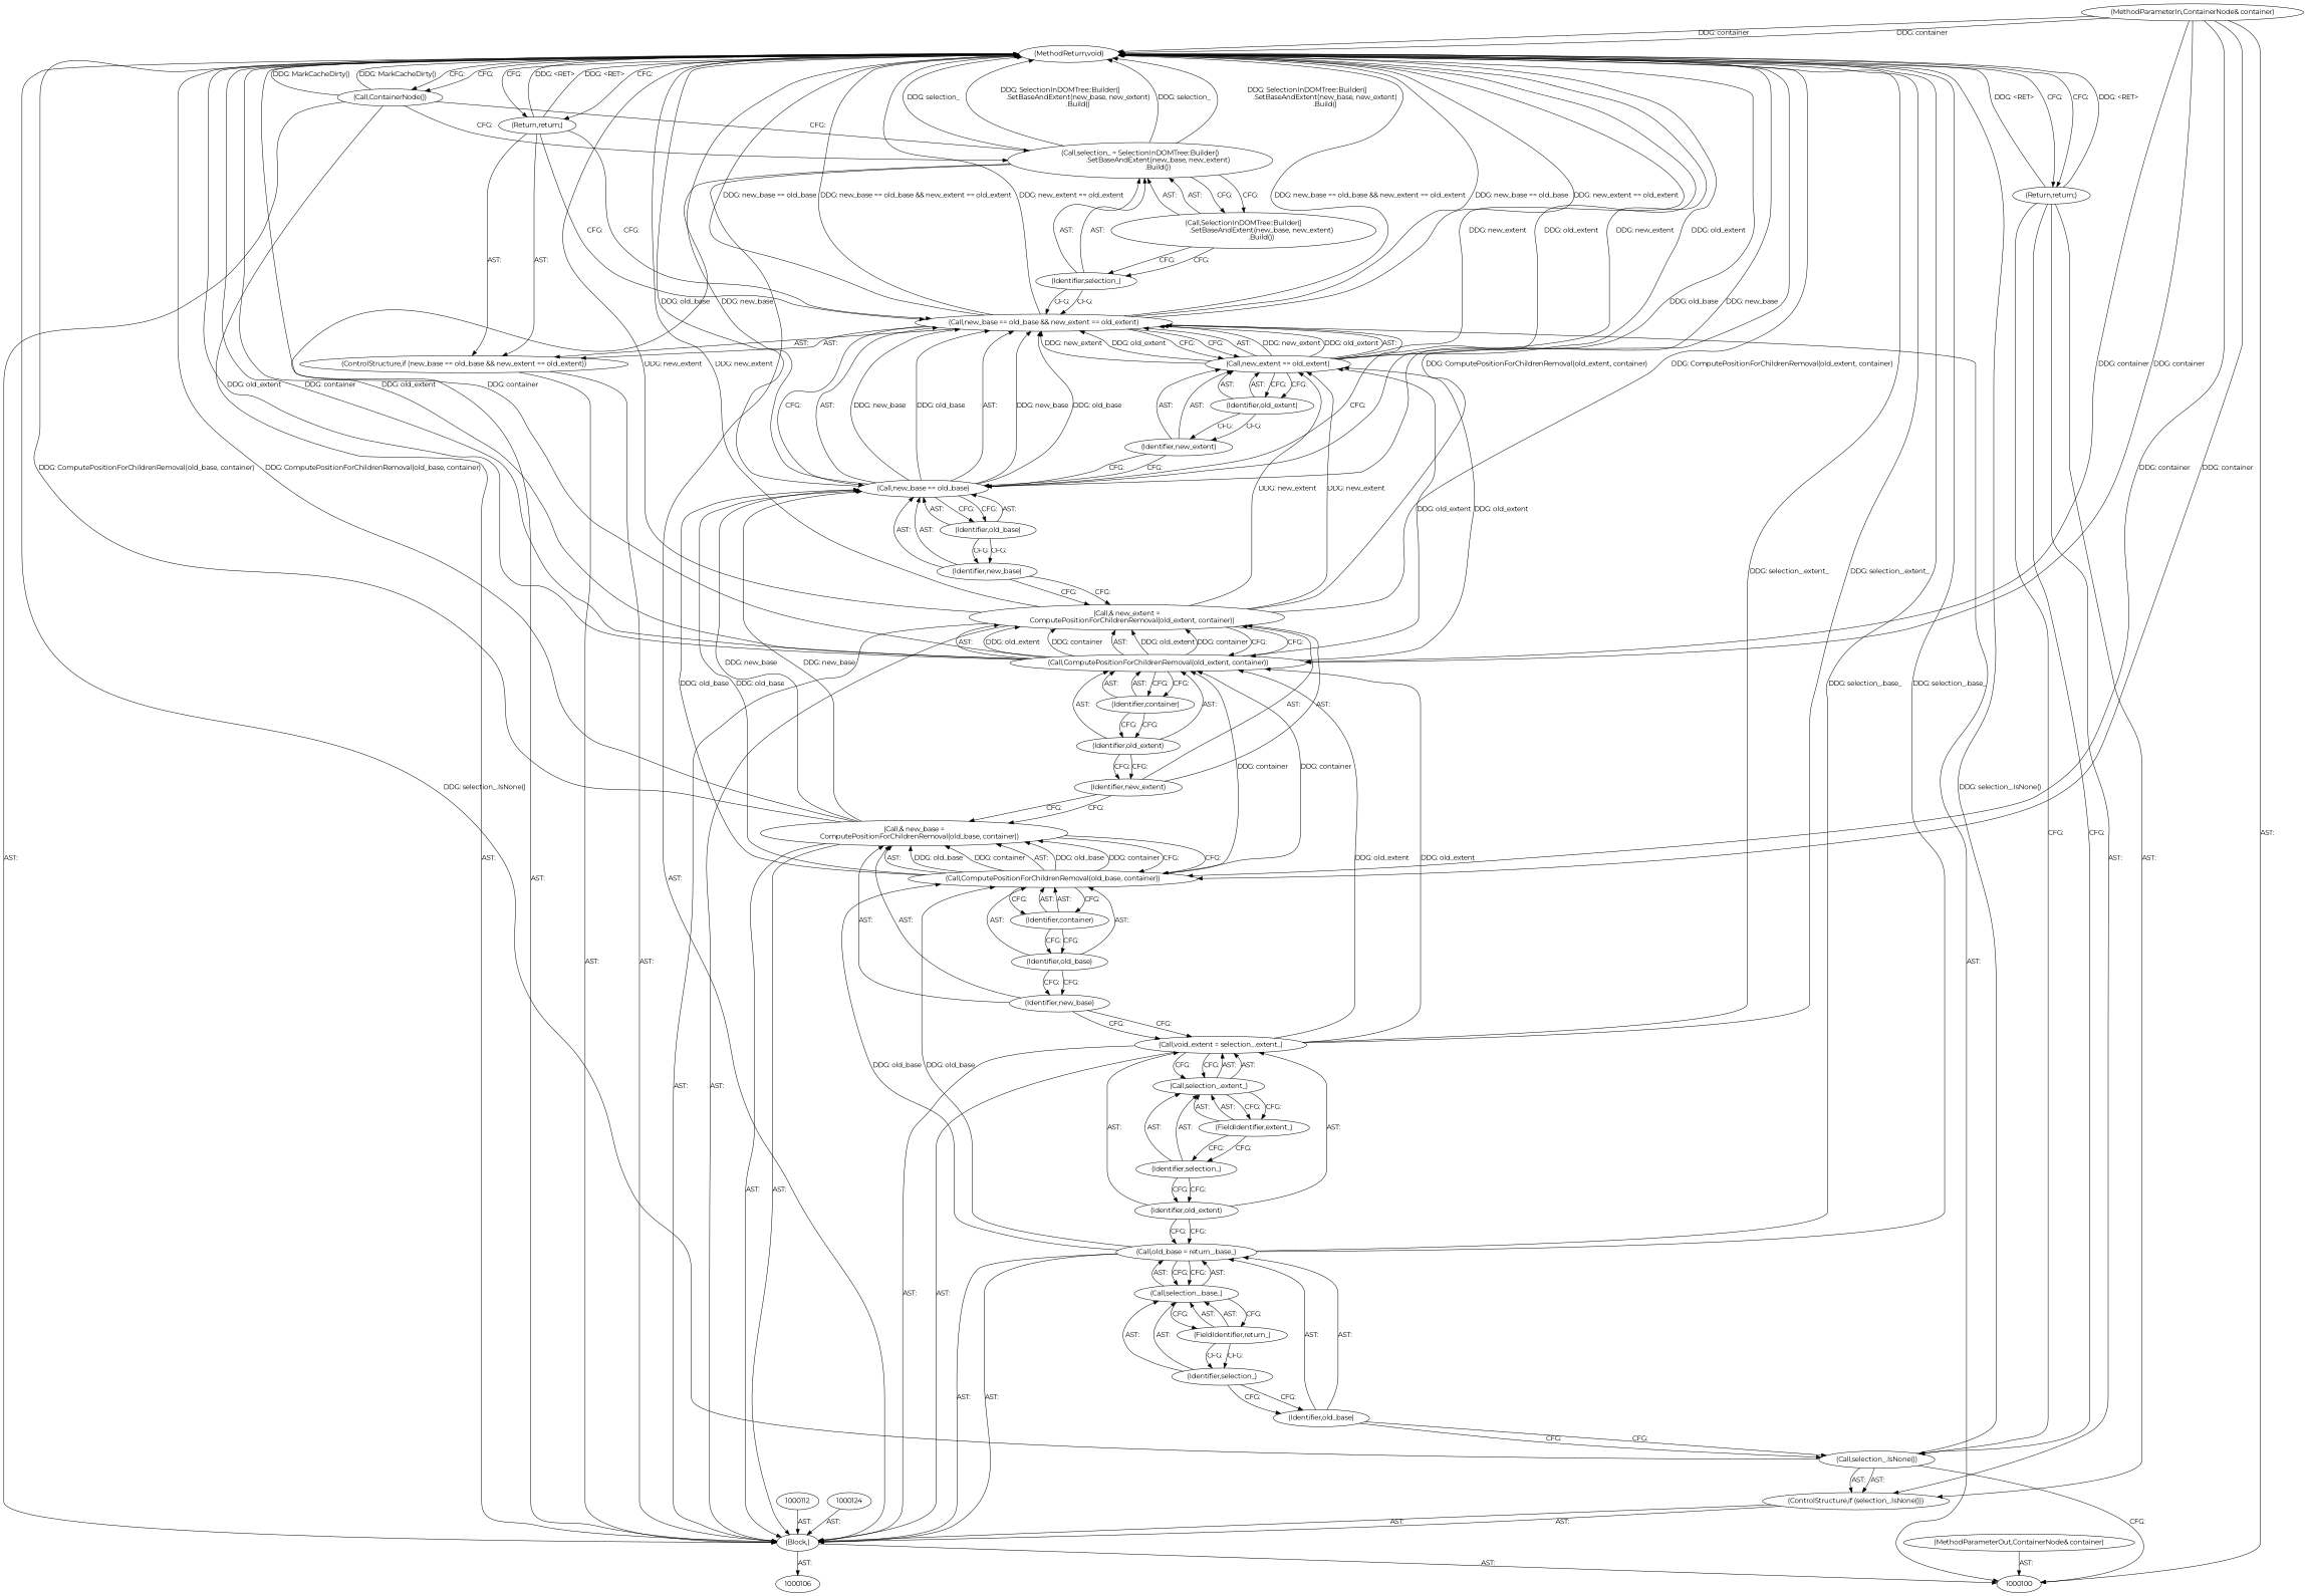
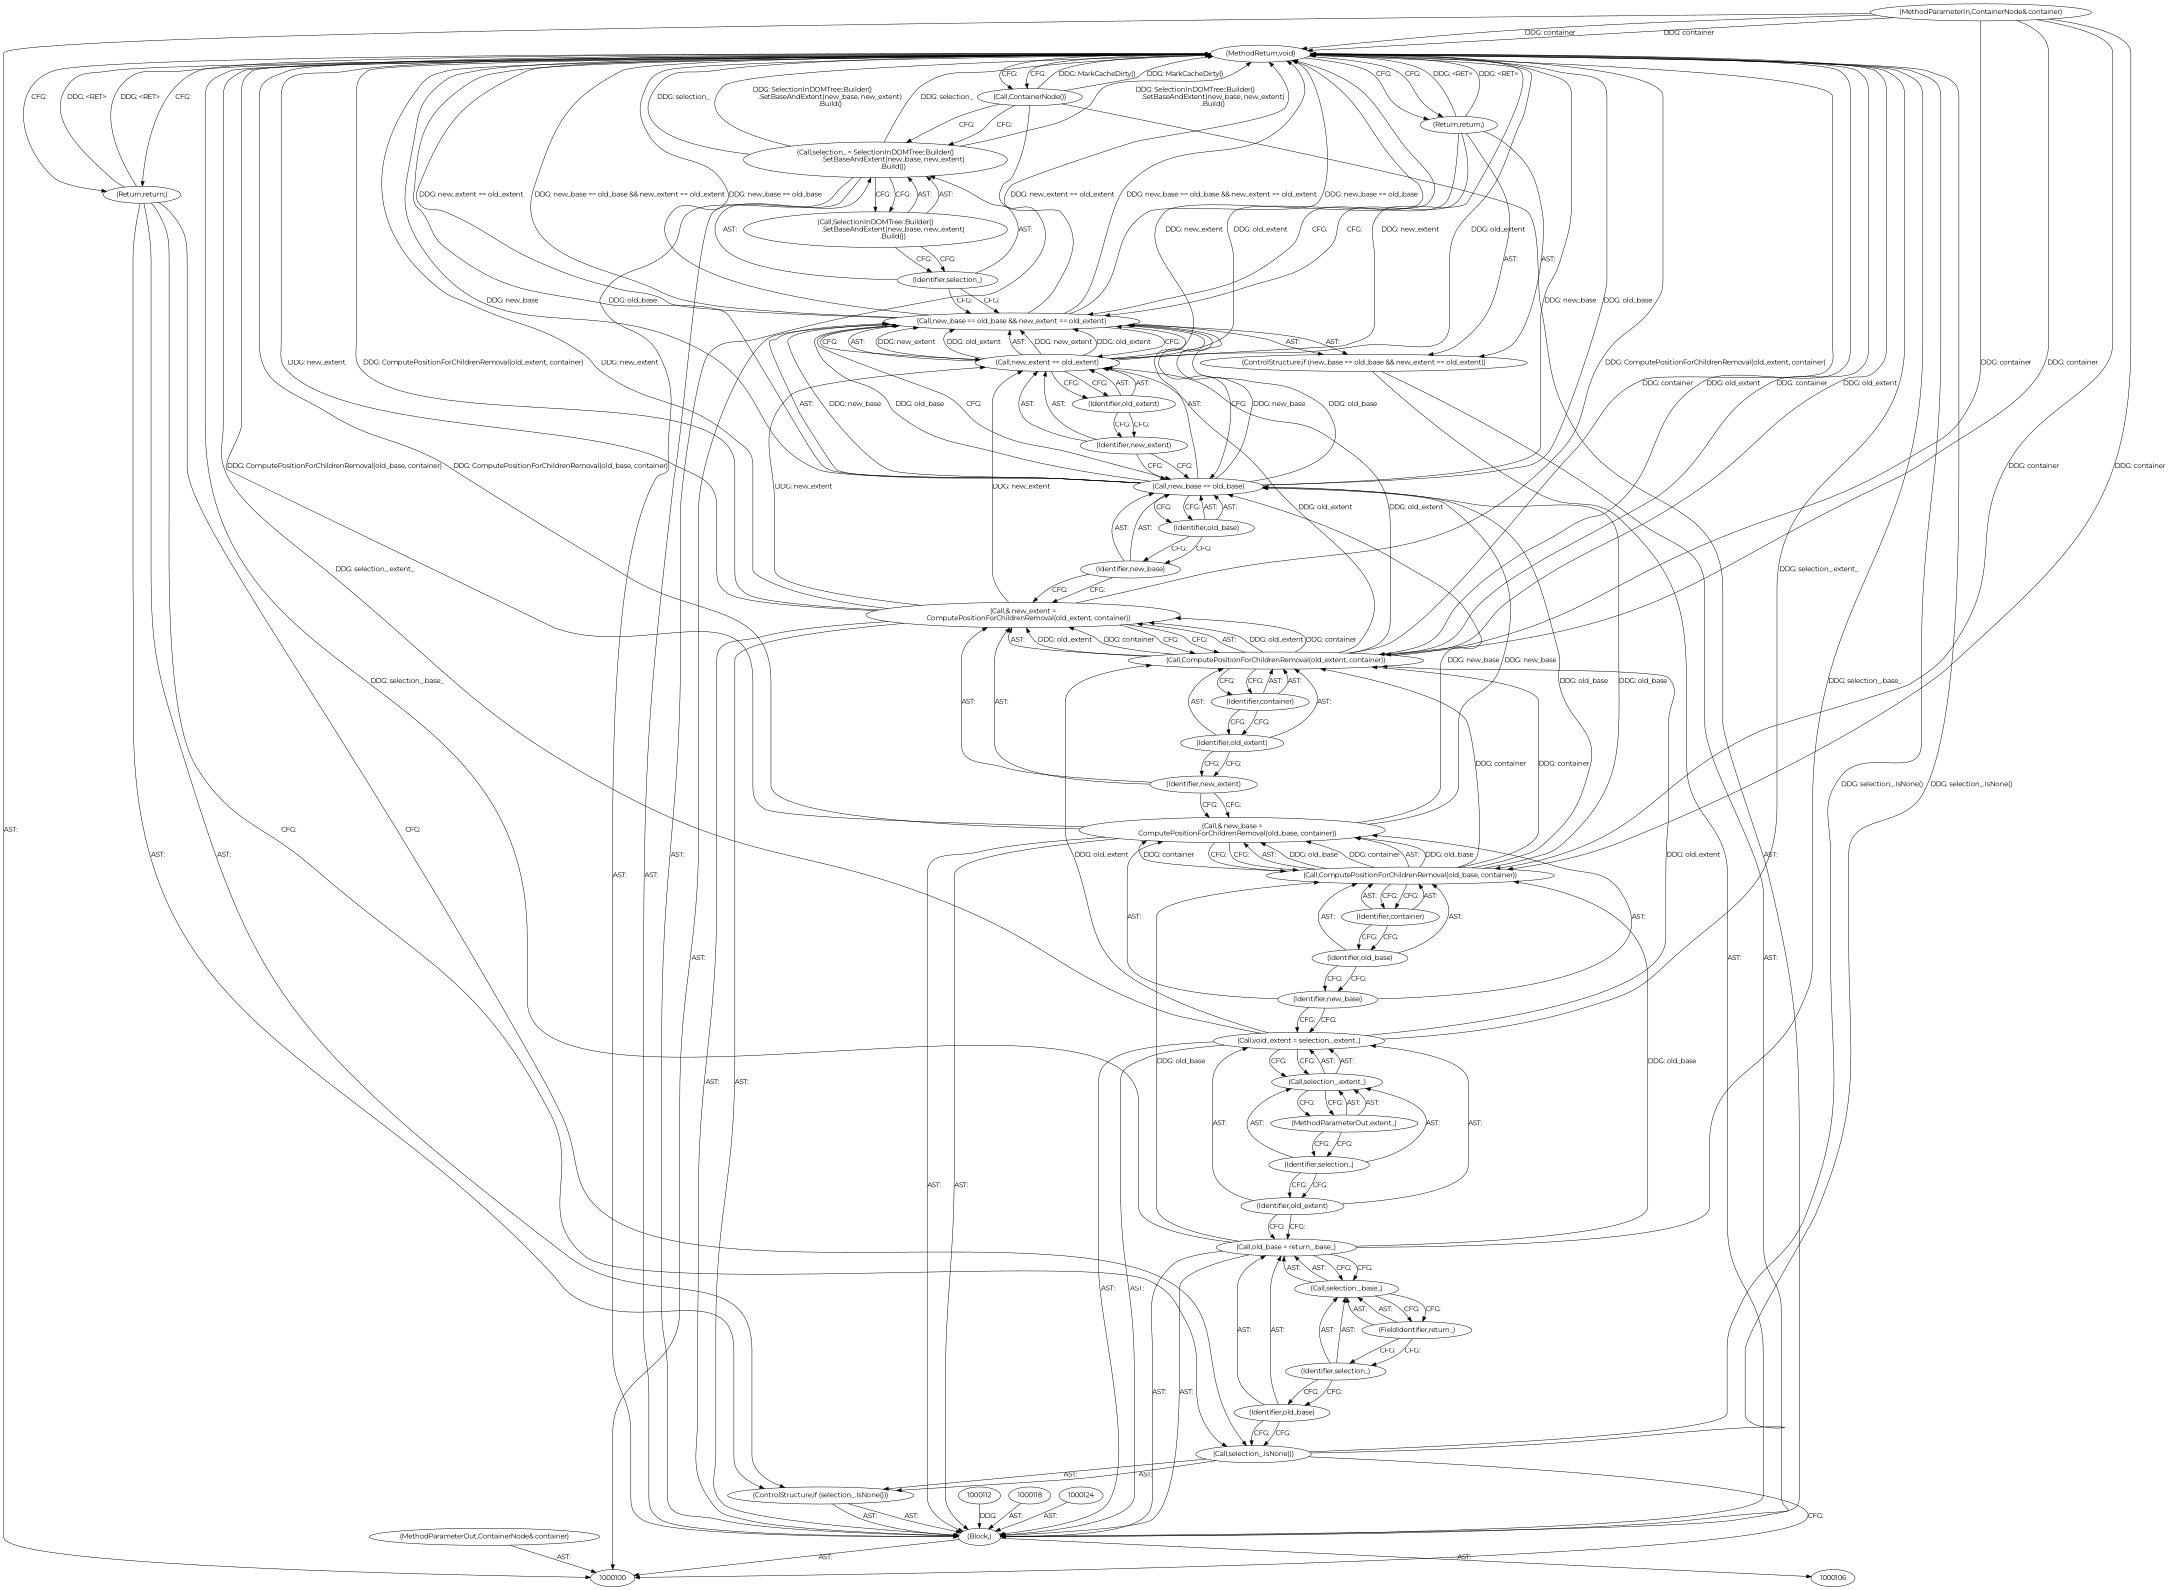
  digraph {
    fontname=Montserrat
    node [fontname=Montserrat]
    edge [fontname=Montserrat]
    n1 [label="(MethodReturn,void)"]
    n2 [label="(Return,return;)"]
    n3 [label="(Call,ContainerNode())"]
    n4 [label="(Return,return;)"]
    n5 [label="(ControlStructure,if (new_base == old_base && new_extent == old_extent))"]
    n6 [label="(Call,new_base == old_base && new_extent == old_extent)"]
    n7 [label="(Block,)"]
    n8 [label="(Call,selection_ = SelectionInDOMTree::Builder()\n                    .SetBaseAndExtent(new_base, new_extent)\n                    .Build())"]
    n9 [label="(ControlStructure,if (selection_.IsNone()))"]
    n10 [label="(Call,selection_.IsNone())"]
    n11 [label="(MethodParameterIn,ContainerNode& container)"]
    1000100
    n13 [label="(Call,ComputePositionForChildrenRemoval(old_base, container))"]
    n14 [label="(Call,ComputePositionForChildrenRemoval(old_extent, container))"]
    n15 [label="(Call,new_base == old_base)"]
    n16 [label="(Call,& new_base =\n      ComputePositionForChildrenRemoval(old_base, container))"]
    n17 [label="(Identifier,container)"]
    n18 [label="(Call,new_extent == old_extent)"]
    n19 [label="(Call,& new_extent =\n      ComputePositionForChildrenRemoval(old_extent, container))"]
    n20 [label="(Identifier,container)"]
    n21 [label="(MethodParameterOut,ContainerNode& container)"]
    1000106
    n23 [label="(Identifier,old_base)"]
    n24 [label="(Identifier,new_base)"]
    n25 [label="(Identifier,old_extent)"]
    n26 [label="(Identifier,new_extent)"]
    n27 [label="(Call,SelectionInDOMTree::Builder()\n                    .SetBaseAndExtent(new_base, new_extent)\n                    .Build())"]
    n28 [label="(Identifier,selection_)"]
    n29 [label="(Call,old_base = return_.base_)"]
    n30 [label="(Call,selection_.base_)"]
    n31 [label="(FieldIdentifier,return_)"]
    n32 [label="(Identifier,old_base)"]
    n33 [label="(Identifier,selection_)"]
    n34 [label="(Call,void_extent = selection_.extent_)"]
    n35 [label="(Call,selection_.extent_)"]
-   n36 [label="(FieldIdentifier,extent_)"]
+   n36 [label="(MethodParameterOut,extent_)"]
    n37 [label="(Identifier,old_extent)"]
    n38 [label="(Identifier,selection_)"]
    n39 [label="(Identifier,new_base)"]
    n40 [label="(Identifier,old_base)"]
    n41 [label="(Identifier,new_extent)"]
    n42 [label="(Identifier,old_extent)"]
    1000112
+   1000118
    1000124
    n1 -> n2 [label="CFG: "]
    n1 -> n2 [label="CFG: "]
    n1 -> n3 [label="CFG: "]
    n1 -> n3 [label="CFG: "]
    n1 -> n4 [label="CFG: "]
    n1 -> n4 [label="CFG: "]
    n2 -> n1 [label="DDG: <RET>"]
    n2 -> n1 [label="DDG: <RET>"]
    n2 -> n5 [label="AST: "]
    n2 -> n5 [label="AST: "]
    n2 -> n6 [label="CFG: "]
    n2 -> n6 [label="CFG: "]
    n3 -> n1 [label="DDG: MarkCacheDirty()"]
    n3 -> n1 [label="DDG: MarkCacheDirty()"]
    n3 -> n7 [label="AST: "]
    n3 -> n7 [label="AST: "]
    n3 -> n8 [label="CFG: "]
    n3 -> n8 [label="CFG: "]
    n4 -> n1 [label="DDG: <RET>"]
    n4 -> n1 [label="DDG: <RET>"]
    n4 -> n9 [label="AST: "]
    n4 -> n9 [label="AST: "]
    n4 -> n10 [label="CFG: "]
    n4 -> n10 [label="CFG: "]
    n5 -> n7 [label="AST: "]
    n5 -> n7 [label="AST: "]
    n6 -> n1 [label="DDG: new_base == old_base && new_extent == old_extent"]
    n6 -> n1 [label="DDG: new_base == old_base"]
    n6 -> n1 [label="DDG: new_extent == old_extent"]
    n6 -> n1 [label="DDG: new_base == old_base && new_extent == old_extent"]
    n6 -> n1 [label="DDG: new_base == old_base"]
    n6 -> n1 [label="DDG: new_extent == old_extent"]
    n6 -> n5 [label="AST: "]
    n6 -> n5 [label="AST: "]
    n6 -> 1000100 [label="AST: "]
    n6 -> n15 [label="CFG: "]
    n6 -> n15 [label="CFG: "]
    n6 -> n18 [label="CFG: "]
    n6 -> n18 [label="CFG: "]
    n7 -> 1000100 [label="AST: "]
    n7 -> 1000106 [label="AST: "]
    n8 -> n1 [label="DDG: selection_"]
    n8 -> n1 [label="DDG: SelectionInDOMTree::Builder()\n                    .SetBaseAndExtent(new_base, new_extent)\n                    .Build()"]
    n8 -> n1 [label="DDG: selection_"]
    n8 -> n1 [label="DDG: SelectionInDOMTree::Builder()\n                    .SetBaseAndExtent(new_base, new_extent)\n                    .Build()"]
    n8 -> n7 [label="AST: "]
    n8 -> n7 [label="AST: "]
    n8 -> n27 [label="CFG: "]
    n8 -> n27 [label="CFG: "]
    n9 -> n7 [label="AST: "]
    n9 -> n7 [label="AST: "]
    n10 -> n1 [label="DDG: selection_.IsNone()"]
    n10 -> n1 [label="DDG: selection_.IsNone()"]
    n10 -> n9 [label="AST: "]
    n10 -> n9 [label="AST: "]
    n10 -> 1000100 [label="CFG: "]
    n11 -> n1 [label="DDG: container"]
    n11 -> n1 [label="DDG: container"]
    n11 -> 1000100 [label="AST: "]
    n11 -> n13 [label="DDG: container"]
    n11 -> n13 [label="DDG: container"]
    n11 -> n14 [label="DDG: container"]
    n11 -> n14 [label="DDG: container"]
    n13 -> n14 [label="DDG: container"]
    n13 -> n14 [label="DDG: container"]
    n13 -> n15 [label="DDG: old_base"]
    n13 -> n15 [label="DDG: old_base"]
    n13 -> n16 [label="AST: "]
    n13 -> n16 [label="DDG: old_base"]
    n13 -> n16 [label="DDG: container"]
    n13 -> n16 [label="AST: "]
    n13 -> n16 [label="DDG: old_base"]
    n13 -> n16 [label="DDG: container"]
    n13 -> n17 [label="CFG: "]
    n13 -> n17 [label="CFG: "]
    n14 -> n1 [label="DDG: old_extent"]
    n14 -> n1 [label="DDG: container"]
    n14 -> n1 [label="DDG: old_extent"]
    n14 -> n1 [label="DDG: container"]
    n14 -> n18 [label="DDG: old_extent"]
    n14 -> n18 [label="DDG: old_extent"]
    n14 -> n19 [label="AST: "]
    n14 -> n19 [label="DDG: old_extent"]
    n14 -> n19 [label="DDG: container"]
    n14 -> n19 [label="AST: "]
    n14 -> n19 [label="DDG: old_extent"]
    n14 -> n19 [label="DDG: container"]
    n14 -> n20 [label="CFG: "]
    n14 -> n20 [label="CFG: "]
    n15 -> n1 [label="DDG: new_base"]
    n15 -> n1 [label="DDG: old_base"]
    n15 -> n1 [label="DDG: new_base"]
    n15 -> n1 [label="DDG: old_base"]
    n15 -> n6 [label="AST: "]
    n15 -> n6 [label="DDG: new_base"]
    n15 -> n6 [label="DDG: old_base"]
    n15 -> n6 [label="AST: "]
    n15 -> n6 [label="DDG: new_base"]
    n15 -> n6 [label="DDG: old_base"]
    n15 -> n23 [label="CFG: "]
    n15 -> n23 [label="CFG: "]
    n16 -> n1 [label="DDG: ComputePositionForChildrenRemoval(old_base, container)"]
    n16 -> n1 [label="DDG: ComputePositionForChildrenRemoval(old_base, container)"]
    n16 -> n7 [label="AST: "]
    n16 -> n7 [label="AST: "]
    n16 -> n13 [label="CFG: "]
    n16 -> n13 [label="CFG: "]
    n16 -> n15 [label="DDG: new_base"]
    n16 -> n15 [label="DDG: new_base"]
    n17 -> n13 [label="AST: "]
    n17 -> n13 [label="AST: "]
    n17 -> n40 [label="CFG: "]
    n17 -> n40 [label="CFG: "]
    n18 -> n1 [label="DDG: new_extent"]
    n18 -> n1 [label="DDG: old_extent"]
    n18 -> n1 [label="DDG: new_extent"]
    n18 -> n1 [label="DDG: old_extent"]
    n18 -> n6 [label="AST: "]
    n18 -> n6 [label="DDG: new_extent"]
    n18 -> n6 [label="DDG: old_extent"]
    n18 -> n6 [label="AST: "]
    n18 -> n6 [label="DDG: new_extent"]
    n18 -> n6 [label="DDG: old_extent"]
    n18 -> n25 [label="CFG: "]
    n18 -> n25 [label="CFG: "]
    n19 -> n1 [label="DDG: new_extent"]
    n19 -> n1 [label="DDG: ComputePositionForChildrenRemoval(old_extent, container)"]
    n19 -> n1 [label="DDG: new_extent"]
    n19 -> n1 [label="DDG: ComputePositionForChildrenRemoval(old_extent, container)"]
    n19 -> n7 [label="AST: "]
    n19 -> n7 [label="AST: "]
    n19 -> n14 [label="CFG: "]
    n19 -> n14 [label="CFG: "]
    n19 -> n18 [label="DDG: new_extent"]
    n19 -> n18 [label="DDG: new_extent"]
    n20 -> n14 [label="AST: "]
    n20 -> n14 [label="AST: "]
    n20 -> n42 [label="CFG: "]
    n20 -> n42 [label="CFG: "]
    n21 -> 1000100 [label="AST: "]
    n23 -> n15 [label="AST: "]
    n23 -> n15 [label="AST: "]
    n23 -> n24 [label="CFG: "]
    n23 -> n24 [label="CFG: "]
    n24 -> n15 [label="AST: "]
    n24 -> n15 [label="AST: "]
    n24 -> n19 [label="CFG: "]
    n24 -> n19 [label="CFG: "]
    n25 -> n18 [label="AST: "]
    n25 -> n18 [label="AST: "]
    n25 -> n26 [label="CFG: "]
    n25 -> n26 [label="CFG: "]
    n26 -> n15 [label="CFG: "]
    n26 -> n15 [label="CFG: "]
    n26 -> n18 [label="AST: "]
    n26 -> n18 [label="AST: "]
    n27 -> n8 [label="AST: "]
    n27 -> n8 [label="AST: "]
    n27 -> n28 [label="CFG: "]
    n27 -> n28 [label="CFG: "]
    n28 -> n6 [label="CFG: "]
    n28 -> n6 [label="CFG: "]
    n28 -> n8 [label="AST: "]
    n28 -> n8 [label="AST: "]
    n29 -> n1 [label="DDG: selection_.base_"]
    n29 -> n1 [label="DDG: selection_.base_"]
    n29 -> n7 [label="AST: "]
    n29 -> n7 [label="AST: "]
    n29 -> n13 [label="DDG: old_base"]
    n29 -> n13 [label="DDG: old_base"]
    n29 -> n30 [label="CFG: "]
    n29 -> n30 [label="CFG: "]
    n30 -> n29 [label="AST: "]
    n30 -> n29 [label="AST: "]
    n30 -> n31 [label="CFG: "]
    n30 -> n31 [label="CFG: "]
    n31 -> n30 [label="AST: "]
    n31 -> n30 [label="AST: "]
    n31 -> n33 [label="CFG: "]
    n31 -> n33 [label="CFG: "]
    n32 -> n10 [label="CFG: "]
    n32 -> n10 [label="CFG: "]
    n32 -> n29 [label="AST: "]
    n32 -> n29 [label="AST: "]
    n33 -> n30 [label="AST: "]
    n33 -> n30 [label="AST: "]
    n33 -> n32 [label="CFG: "]
    n33 -> n32 [label="CFG: "]
    n34 -> n1 [label="DDG: selection_.extent_"]
    n34 -> n1 [label="DDG: selection_.extent_"]
    n34 -> n7 [label="AST: "]
    n34 -> n7 [label="AST: "]
    n34 -> n14 [label="DDG: old_extent"]
    n34 -> n14 [label="DDG: old_extent"]
    n34 -> n35 [label="CFG: "]
    n34 -> n35 [label="CFG: "]
    n35 -> n34 [label="AST: "]
    n35 -> n34 [label="AST: "]
    n35 -> n36 [label="CFG: "]
    n35 -> n36 [label="CFG: "]
    n36 -> n35 [label="AST: "]
    n36 -> n35 [label="AST: "]
    n36 -> n38 [label="CFG: "]
    n36 -> n38 [label="CFG: "]
    n37 -> n29 [label="CFG: "]
    n37 -> n29 [label="CFG: "]
    n37 -> n34 [label="AST: "]
    n37 -> n34 [label="AST: "]
    n38 -> n35 [label="AST: "]
    n38 -> n35 [label="AST: "]
    n38 -> n37 [label="CFG: "]
    n38 -> n37 [label="CFG: "]
    n39 -> n16 [label="AST: "]
    n39 -> n16 [label="AST: "]
    n39 -> n34 [label="CFG: "]
    n39 -> n34 [label="CFG: "]
    n40 -> n13 [label="AST: "]
    n40 -> n13 [label="AST: "]
    n40 -> n39 [label="CFG: "]
    n40 -> n39 [label="CFG: "]
    n41 -> n16 [label="CFG: "]
    n41 -> n16 [label="CFG: "]
    n41 -> n19 [label="AST: "]
    n41 -> n19 [label="AST: "]
    n42 -> n14 [label="AST: "]
    n42 -> n14 [label="AST: "]
    n42 -> n41 [label="CFG: "]
    n42 -> n41 [label="CFG: "]
-   1000112 -> n7 [label="AST: "]
+   1000112 -> n7 [label="DDG: "]
+   1000118 -> n7 [label="AST: "]
    1000124 -> n7 [label="AST: "]
  }
